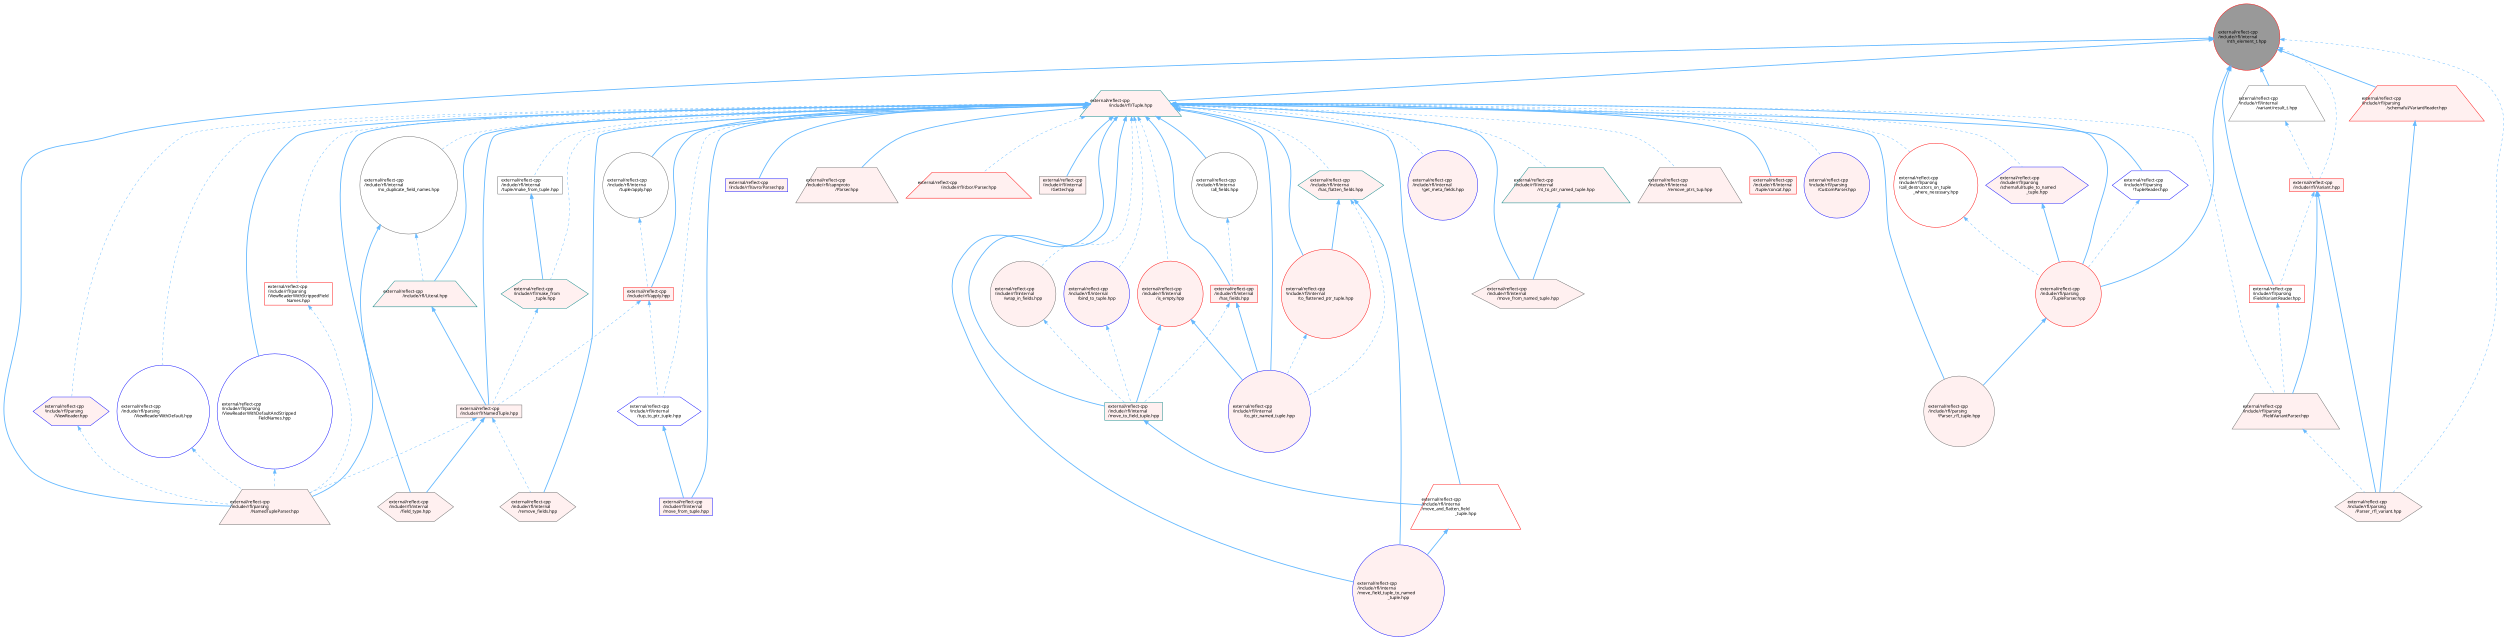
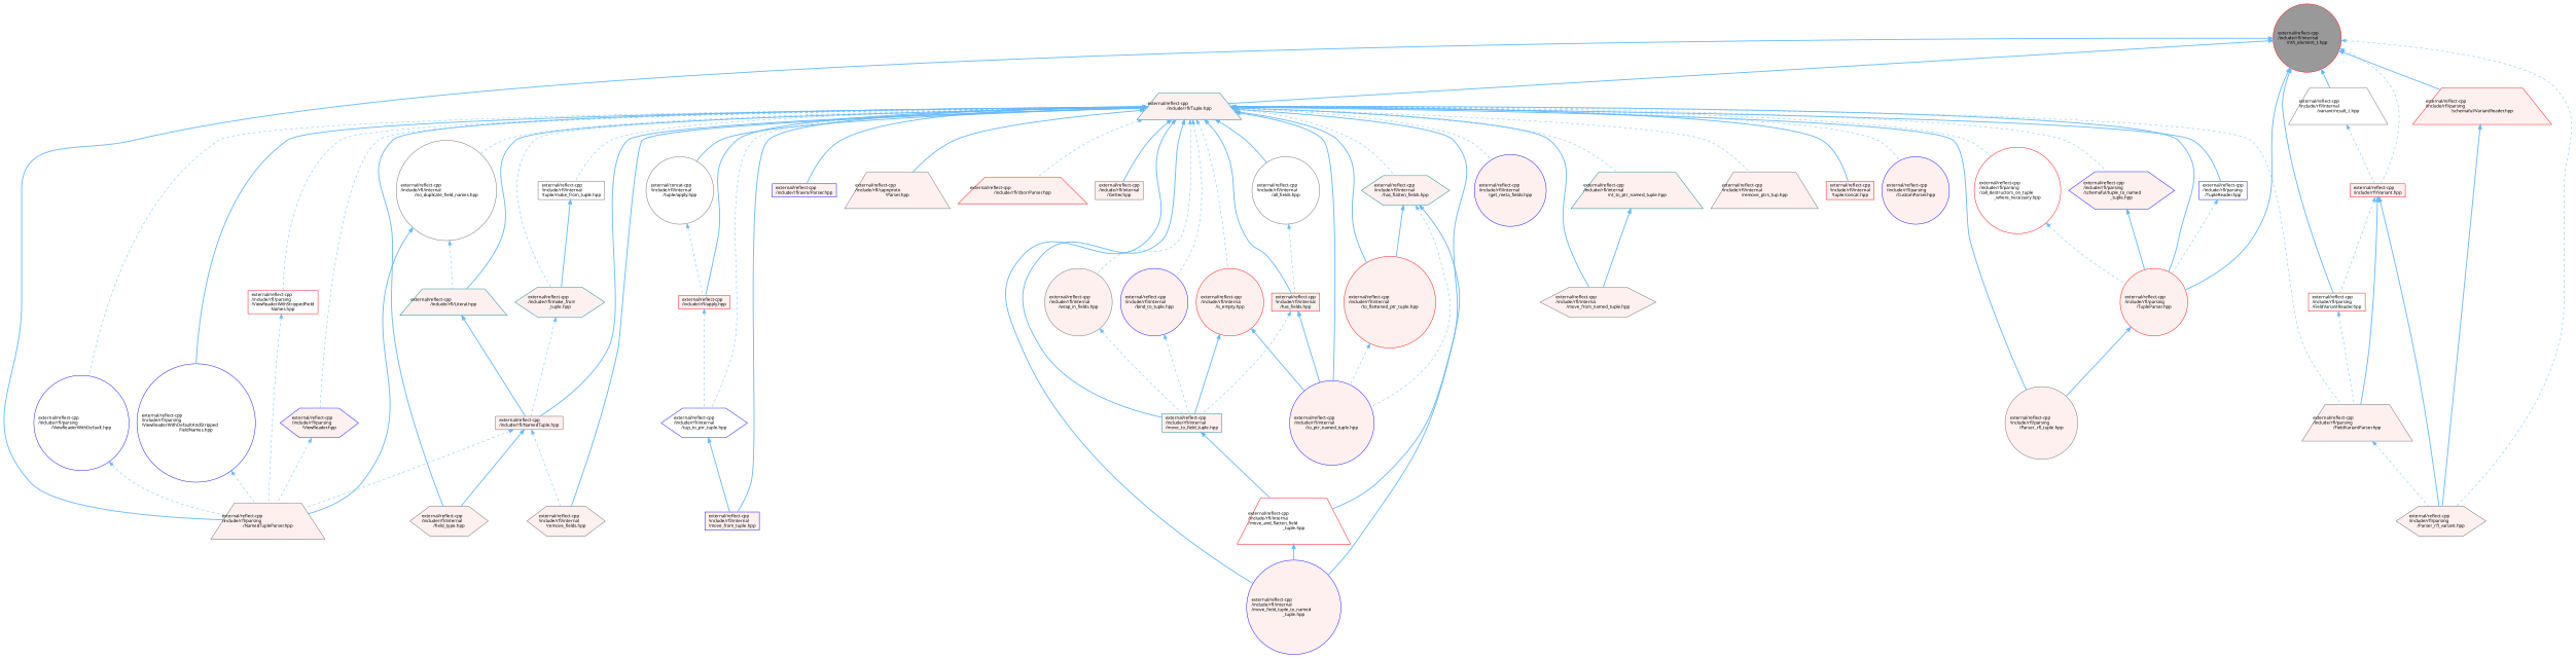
  digraph {
    fontname="Noto Sans"
    node [color=gray40 fillcolor="#FFF0F0" fontname="Noto Sans" fontsize=10 shape=circle style=filled]
    edge [color=steelblue1 dir=back fontname="Noto Sans" fontsize=10 labelfontname=Helvetica labelfontsize=10 style=bold]
    n1 [color=red fillcolor=grey60 fontcolor=black height=0.2 label="external/reflect-cpp\l/include/rfl/internal\l/nth_element_t.hpp" width=0.4]
    n2 [color=teal height=0.2 label="external/reflect-cpp\l/include/rfl/Tuple.hpp" shape=trapezium width=0.4]
    n3 [height=0.2 label="external/reflect-cpp\l/include/rfl/parsing\l/NamedTupleParser.hpp" shape=trapezium width=0.4]
    n4 [height=0.2 label="external/reflect-cpp\l/include/rfl/parsing\l/Parser_rfl_variant.hpp" shape=hexagon width=0.4]
    n5 [color=red height=0.2 label="external/reflect-cpp\l/include/rfl/parsing\l/TupleParser.hpp" width=0.4]
    n6 [color=red height=0.2 label="external/reflect-cpp\l/include/rfl/Variant.hpp" shape=box width=0.4]
    n7 [color=red fillcolor=white height=0.2 label="external/reflect-cpp\l/include/rfl/parsing\l/FieldVariantReader.hpp" shape=box width=0.4]
    n8 [fillcolor=white height=0.2 label="external/reflect-cpp\l/include/rfl/internal\l/variant/result_t.hpp" shape=trapezium width=0.4]
    n9 [color=red height=0.2 label="external/reflect-cpp\l/include/rfl/parsing\l/schemaful/VariantReader.hpp" shape=trapezium width=0.4]
    n10 [color=teal height=0.2 label="external/reflect-cpp\l/include/rfl/Literal.hpp" shape=trapezium width=0.4]
    n11 [height=0.2 label="external/reflect-cpp\l/include/rfl/NamedTuple.hpp" shape=box width=0.4]
    n12 [height=0.2 label="external/reflect-cpp\l/include/rfl/internal\l/field_type.hpp" shape=hexagon width=0.4]
    n13 [height=0.2 label="external/reflect-cpp\l/include/rfl/internal\l/remove_fields.hpp" shape=hexagon width=0.4]
    n14 [color=red height=0.2 label="external/reflect-cpp\l/include/rfl/apply.hpp" shape=box width=0.4]
    n15 [color=blue fillcolor=white height=0.2 label="external/reflect-cpp\l/include/rfl/internal\l/tup_to_ptr_tuple.hpp" shape=hexagon width=0.4]
    n16 [color=blue height=0.2 label="external/reflect-cpp\l/include/rfl/internal\l/move_from_tuple.hpp" shape=box width=0.4]
    n17 [color=blue height=0.2 label="external/reflect-cpp\l/include/rfl/avro/Parser.hpp" shape=box width=0.4]
    n18 [height=0.2 label="external/reflect-cpp\l/include/rfl/capnproto\l/Parser.hpp" shape=trapezium width=0.4]
    n19 [color=red height=0.2 label="external/reflect-cpp\l/include/rfl/cbor/Parser.hpp" shape=trapezium width=0.4]
    n20 [height=0.2 label="external/reflect-cpp\l/include/rfl/internal\l/Getter.hpp" shape=box width=0.4]
    n21 [fillcolor=white height=0.2 label="external/reflect-cpp\l/include/rfl/internal\l/all_fields.hpp" width=0.4]
    n22 [color=red height=0.2 label="external/reflect-cpp\l/include/rfl/internal\l/has_fields.hpp" shape=box width=0.4]
    n23 [color=teal height=0.2 label="external/reflect-cpp\l/include/rfl/internal\l/move_to_field_tuple.hpp" shape=box width=0.4]
    n24 [color=red fillcolor=white height=0.2 label="external/reflect-cpp\l/include/rfl/internal\l/move_and_flatten_field\l_tuple.hpp" shape=trapezium width=0.4]
    n25 [color=blue height=0.2 label="external/reflect-cpp\l/include/rfl/internal\l/move_field_tuple_to_named\l_tuple.hpp" width=0.4]
    n26 [color=blue height=0.2 label="external/reflect-cpp\l/include/rfl/internal\l/to_ptr_named_tuple.hpp" width=0.4]
    n27 [color=blue height=0.2 label="external/reflect-cpp\l/include/rfl/internal\l/bind_to_tuple.hpp" width=0.4]
    n28 [color=blue height=0.2 label="external/reflect-cpp\l/include/rfl/internal\l/get_meta_fields.hpp" width=0.4]
    n29 [color=teal height=0.2 label="external/reflect-cpp\l/include/rfl/internal\l/has_flatten_fields.hpp" shape=hexagon width=0.4]
    n30 [color=red height=0.2 label="external/reflect-cpp\l/include/rfl/internal\l/to_flattened_ptr_tuple.hpp" width=0.4]
    n31 [color=red height=0.2 label="external/reflect-cpp\l/include/rfl/internal\l/is_empty.hpp" width=0.4]
    n32 [height=0.2 label="external/reflect-cpp\l/include/rfl/internal\l/move_from_named_tuple.hpp" shape=hexagon width=0.4]
    n33 [fillcolor=white height=0.2 label="external/reflect-cpp\l/include/rfl/internal\l/no_duplicate_field_names.hpp" width=0.4]
    n34 [color=teal height=0.2 label="external/reflect-cpp\l/include/rfl/internal\l/nt_to_ptr_named_tuple.hpp" shape=trapezium width=0.4]
    n35 [height=0.2 label="external/reflect-cpp\l/include/rfl/internal\l/remove_ptrs_tup.hpp" shape=trapezium width=0.4]
-   n36 [fillcolor=white height=0.2 label="external/reflect-cpp\l/include/rfl/internal\l/tuple/apply.hpp" width=0.4]
+   n36 [fillcolor=white height=0.2 label="external/concat-cpp\l/include/rfl/internal\l/tuple/apply.hpp" width=0.4]
    n37 [color=red height=0.2 label="external/reflect-cpp\l/include/rfl/internal\l/tuple/concat.hpp" shape=box width=0.4]
    n38 [fillcolor=white height=0.2 label="external/reflect-cpp\l/include/rfl/internal\l/tuple/make_from_tuple.hpp" shape=box width=0.4]
    n39 [color=teal height=0.2 label="external/reflect-cpp\l/include/rfl/make_from\l_tuple.hpp" shape=hexagon width=0.4]
    n40 [height=0.2 label="external/reflect-cpp\l/include/rfl/internal\l/wrap_in_fields.hpp" width=0.4]
    n41 [color=blue height=0.2 label="external/reflect-cpp\l/include/rfl/parsing\l/CustomParser.hpp" width=0.4]
    n42 [height=0.2 label="external/reflect-cpp\l/include/rfl/parsing\l/FieldVariantParser.hpp" shape=trapezium width=0.4]
    n43 [height=0.2 label="external/reflect-cpp\l/include/rfl/parsing\l/Parser_rfl_tuple.hpp" width=0.4]
-   n44 [color=blue fillcolor=white height=0.2 label="external/reflect-cpp\l/include/rfl/parsing\l/TupleReader.hpp" shape=hexagon width=0.4]
+   n44 [color=blue fillcolor=white height=0.2 label="external/reflect-cpp\l/include/rfl/parsing\l/TupleReader.hpp" shape=box width=0.4]
    n45 [color=blue height=0.2 label="external/reflect-cpp\l/include/rfl/parsing\l/ViewReader.hpp" shape=hexagon width=0.4]
    n46 [color=blue fillcolor=white height=0.2 label="external/reflect-cpp\l/include/rfl/parsing\l/ViewReaderWithDefault.hpp" width=0.4]
    n47 [color=blue fillcolor=white height=0.2 label="external/reflect-cpp\l/include/rfl/parsing\l/ViewReaderWithDefaultAndStripped\lFieldNames.hpp" width=0.4]
    n48 [color=red fillcolor=white height=0.2 label="external/reflect-cpp\l/include/rfl/parsing\l/ViewReaderWithStrippedField\lNames.hpp" shape=box width=0.4]
    n49 [color=red fillcolor=white height=0.2 label="external/reflect-cpp\l/include/rfl/parsing\l/call_destructors_on_tuple\l_where_necessary.hpp" width=0.4]
    n50 [color=blue height=0.2 label="external/reflect-cpp\l/include/rfl/parsing\l/schemaful/tuple_to_named\l_tuple.hpp" shape=hexagon width=0.4]
    n1 -> n2
    n1 -> n3
    n1 -> n4 [style=dashed]
    n1 -> n5
    n1 -> n6 [style=dashed]
    n1 -> n7
    n1 -> n8
    n1 -> n9
    n2 -> n5
    n2 -> n10
    n2 -> n11
    n2 -> n12
    n2 -> n13
    n2 -> n14
    n2 -> n15 [style=dashed]
    n2 -> n16
    n2 -> n17
    n2 -> n18
    n2 -> n19 [style=dashed]
    n2 -> n20
    n2 -> n21
    n2 -> n22
    n2 -> n23
    n2 -> n24
    n2 -> n25
    n2 -> n26
    n2 -> n27 [style=dashed]
    n2 -> n28 [style=dashed]
    n2 -> n29 [style=dashed]
    n2 -> n30
    n2 -> n31 [style=dashed]
    n2 -> n32
    n2 -> n33 [style=dashed]
    n2 -> n34 [style=dashed]
    n2 -> n35 [style=dashed]
    n2 -> n36
    n2 -> n37
    n2 -> n38 [style=dashed]
    n2 -> n39 [style=dashed]
    n2 -> n40 [style=dashed]
    n2 -> n41 [style=dashed]
    n2 -> n42 [style=dashed]
    n2 -> n43
    n2 -> n44
    n2 -> n45 [style=dashed]
    n2 -> n46 [style=dashed]
    n2 -> n47
    n2 -> n48 [style=dashed]
    n2 -> n49 [style=dashed]
    n2 -> n50 [style=dashed]
    n5 -> n43
    n6 -> n4
    n6 -> n7 [style=dashed]
    n6 -> n42
    n7 -> n42 [style=dashed]
    n8 -> n6 [style=dashed]
    n9 -> n4
    n10 -> n11
    n11 -> n3 [style=dashed]
    n11 -> n12
    n11 -> n13 [style=dashed]
-   n14 -> n11 [style=dashed]
    n14 -> n15 [style=dashed]
    n15 -> n16
    n21 -> n22 [style=dashed]
    n22 -> n23 [style=dashed]
    n22 -> n26
    n23 -> n24
    n24 -> n25
    n27 -> n23 [style=dashed]
    n29 -> n25
    n29 -> n26 [style=dashed]
    n29 -> n30
    n30 -> n26 [style=dashed]
    n31 -> n23
    n31 -> n26
    n33 -> n3
    n33 -> n10 [style=dashed]
    n34 -> n32
    n36 -> n14 [style=dashed]
    n38 -> n39
    n39 -> n11 [style=dashed]
    n40 -> n23 [style=dashed]
    n42 -> n4 [style=dashed]
    n44 -> n5 [style=dashed]
    n45 -> n3 [style=dashed]
    n46 -> n3 [style=dashed]
    n47 -> n3 [style=dashed]
    n48 -> n3 [style=dashed]
    n49 -> n5 [style=dashed]
    n50 -> n5
  }
